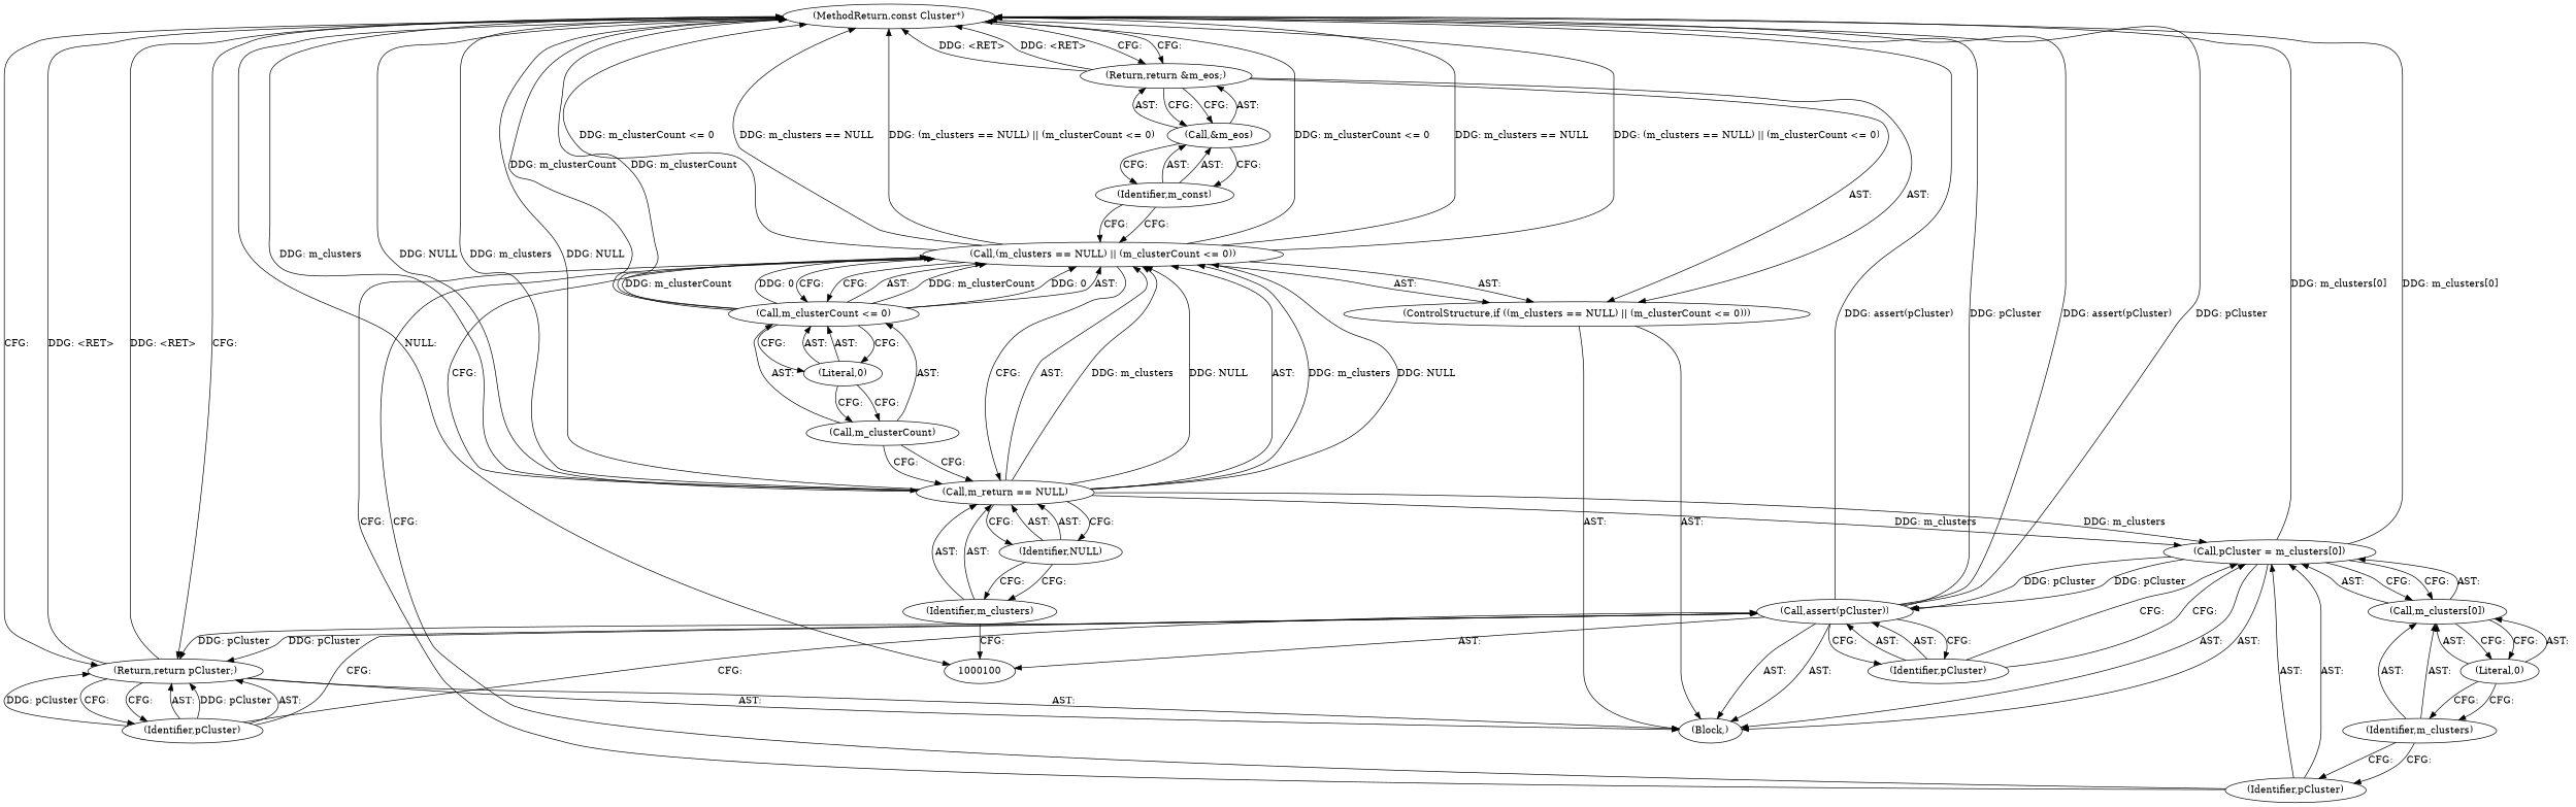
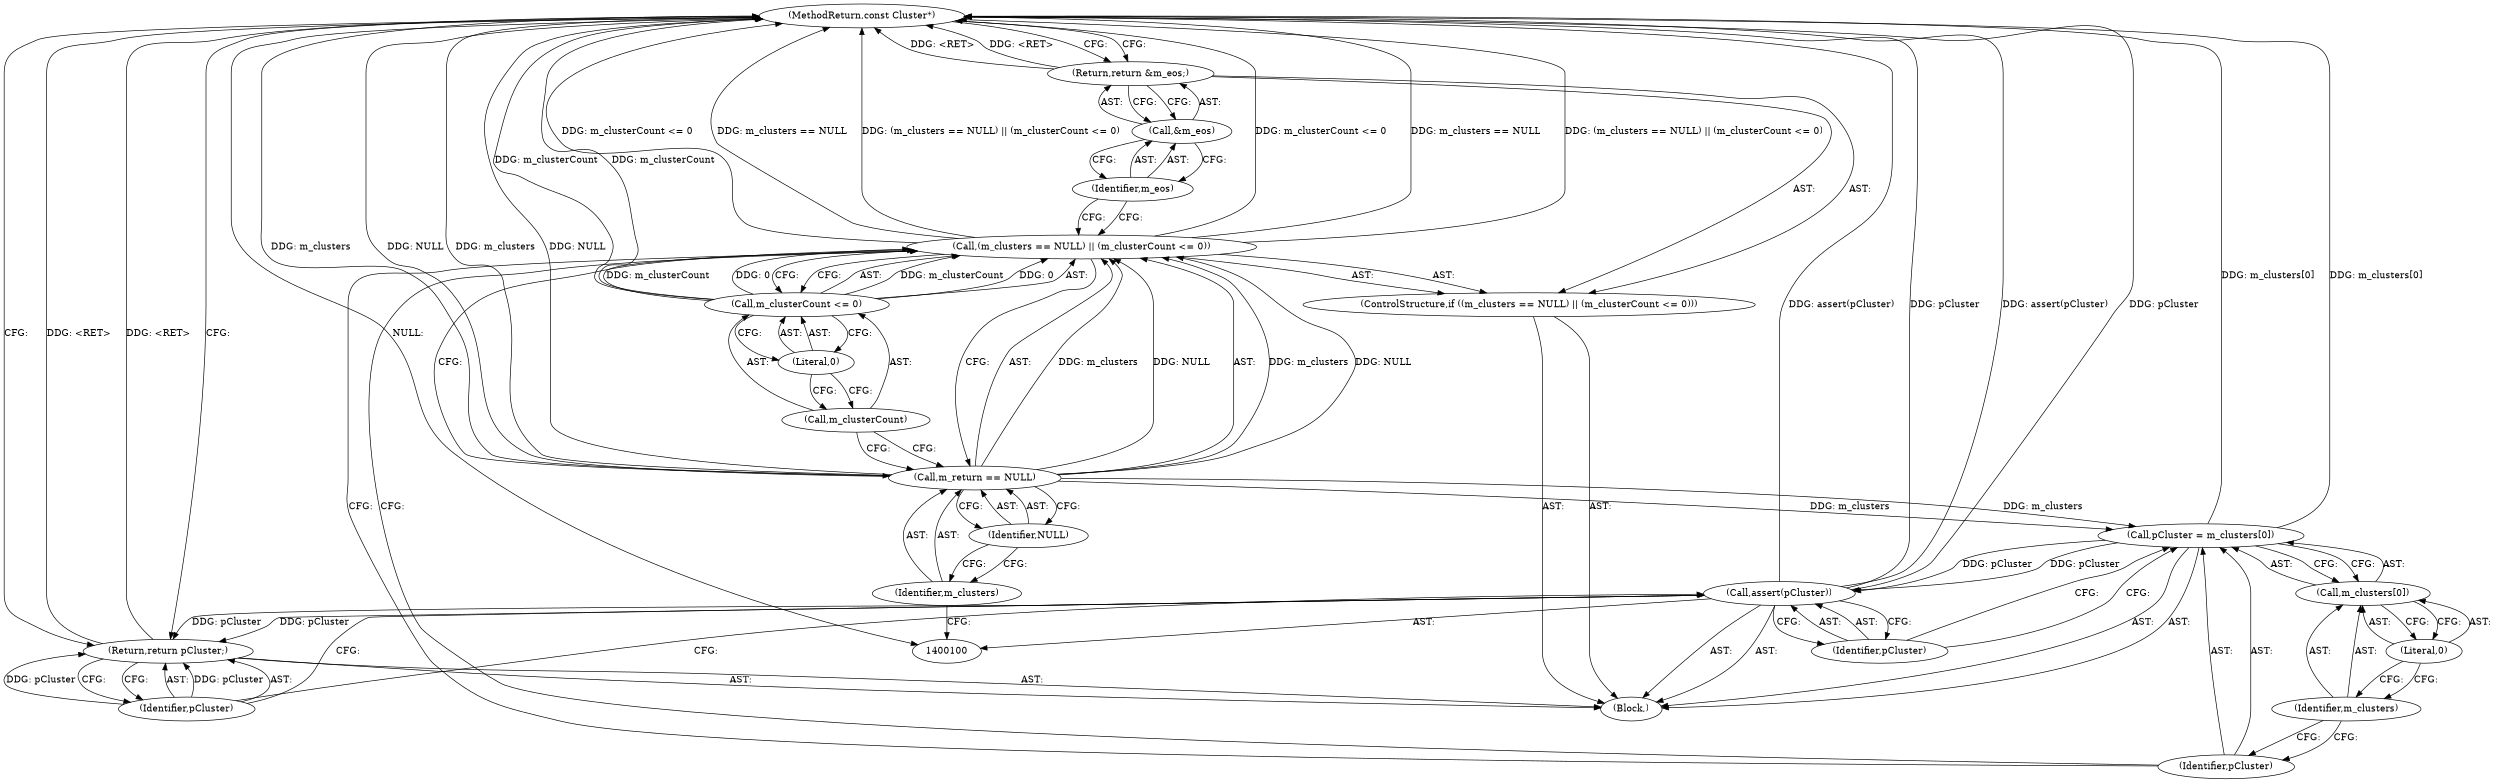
  digraph {
    n1 [label="(MethodReturn,const Cluster*)"]
    n2 [label="(Return,return &m_eos;)"]
    n3 [label="(Return,return pCluster;)"]
-   1000100
+   1000100 [label=1400100]
    n5 [label="(ControlStructure,if ((m_clusters == NULL) || (m_clusterCount <= 0)))"]
    n6 [label="(Call,&m_eos)"]
    n7 [label="(Block,)"]
    n8 [label="(Identifier,pCluster)"]
    n9 [label="(Identifier,NULL)"]
    n10 [label="(Call,m_return == NULL)"]
    n11 [label="(Identifier,m_clusters)"]
    n12 [label="(Call,(m_clusters == NULL) || (m_clusterCount <= 0))"]
    n13 [label="(Call,pCluster = m_clusters[0])"]
    n14 [label="(Call,m_clusterCount <= 0)"]
    n15 [label="(Literal,0)"]
    n16 [label="(Call,m_clusterCount)"]
    n17 [label="(Call,m_clusters[0])"]
    n18 [label="(Call,assert(pCluster))"]
-   n19 [label="(Identifier,m_const)"]
+   n19 [label="(Identifier,m_eos)"]
    n20 [label="(Literal,0)"]
    n21 [label="(Identifier,pCluster)"]
    n22 [label="(Identifier,pCluster)"]
    n23 [label="(Identifier,m_clusters)"]
    n1 -> n2 [label="CFG: "]
    n1 -> n2 [label="CFG: "]
    n1 -> n3 [label="CFG: "]
    n1 -> n3 [label="CFG: "]
    n1 -> 1000100 [label="NULL: "]
    n2 -> n1 [label="DDG: <RET>"]
    n2 -> n1 [label="DDG: <RET>"]
    n2 -> n5 [label="AST: "]
    n2 -> n5 [label="AST: "]
    n2 -> n6 [label="CFG: "]
    n2 -> n6 [label="CFG: "]
    n3 -> n1 [label="DDG: <RET>"]
    n3 -> n1 [label="DDG: <RET>"]
    n3 -> n7 [label="AST: "]
    n3 -> n7 [label="AST: "]
    n3 -> n8 [label="CFG: "]
    n3 -> n8 [label="CFG: "]
    n5 -> n7 [label="AST: "]
    n5 -> n7 [label="AST: "]
    n6 -> n2 [label="AST: "]
    n6 -> n2 [label="AST: "]
    n6 -> n19 [label="CFG: "]
    n6 -> n19 [label="CFG: "]
    n8 -> n3 [label="AST: "]
    n8 -> n3 [label="DDG: pCluster"]
    n8 -> n3 [label="AST: "]
    n8 -> n3 [label="DDG: pCluster"]
    n8 -> n18 [label="CFG: "]
    n8 -> n18 [label="CFG: "]
    n9 -> n10 [label="AST: "]
    n9 -> n10 [label="AST: "]
    n9 -> n11 [label="CFG: "]
    n9 -> n11 [label="CFG: "]
    n10 -> n1 [label="DDG: m_clusters"]
    n10 -> n1 [label="DDG: NULL"]
    n10 -> n1 [label="DDG: m_clusters"]
    n10 -> n1 [label="DDG: NULL"]
    n10 -> n9 [label="CFG: "]
    n10 -> n9 [label="CFG: "]
    n10 -> n12 [label="AST: "]
    n10 -> n12 [label="DDG: m_clusters"]
    n10 -> n12 [label="DDG: NULL"]
    n10 -> n12 [label="AST: "]
    n10 -> n12 [label="DDG: m_clusters"]
    n10 -> n12 [label="DDG: NULL"]
    n10 -> n13 [label="DDG: m_clusters"]
    n10 -> n13 [label="DDG: m_clusters"]
    n11 -> 1000100 [label="CFG: "]
    n11 -> n10 [label="AST: "]
    n11 -> n10 [label="AST: "]
    n12 -> n1 [label="DDG: m_clusterCount <= 0"]
    n12 -> n1 [label="DDG: m_clusters == NULL"]
    n12 -> n1 [label="DDG: (m_clusters == NULL) || (m_clusterCount <= 0)"]
    n12 -> n1 [label="DDG: m_clusterCount <= 0"]
    n12 -> n1 [label="DDG: m_clusters == NULL"]
    n12 -> n1 [label="DDG: (m_clusters == NULL) || (m_clusterCount <= 0)"]
    n12 -> n5 [label="AST: "]
    n12 -> n5 [label="AST: "]
    n12 -> n10 [label="CFG: "]
    n12 -> n10 [label="CFG: "]
    n12 -> n14 [label="CFG: "]
    n12 -> n14 [label="CFG: "]
    n13 -> n1 [label="DDG: m_clusters[0]"]
    n13 -> n1 [label="DDG: m_clusters[0]"]
    n13 -> n7 [label="AST: "]
    n13 -> n7 [label="AST: "]
    n13 -> n17 [label="CFG: "]
    n13 -> n17 [label="CFG: "]
    n13 -> n18 [label="DDG: pCluster"]
    n13 -> n18 [label="DDG: pCluster"]
    n14 -> n1 [label="DDG: m_clusterCount"]
    n14 -> n1 [label="DDG: m_clusterCount"]
    n14 -> n12 [label="AST: "]
    n14 -> n12 [label="DDG: m_clusterCount"]
    n14 -> n12 [label="DDG: 0"]
    n14 -> n12 [label="AST: "]
    n14 -> n12 [label="DDG: m_clusterCount"]
    n14 -> n12 [label="DDG: 0"]
    n14 -> n15 [label="CFG: "]
    n14 -> n15 [label="CFG: "]
    n15 -> n14 [label="AST: "]
    n15 -> n14 [label="AST: "]
    n15 -> n16 [label="CFG: "]
    n15 -> n16 [label="CFG: "]
    n16 -> n10 [label="CFG: "]
    n16 -> n10 [label="CFG: "]
    n16 -> n14 [label="AST: "]
    n16 -> n14 [label="AST: "]
    n17 -> n13 [label="AST: "]
    n17 -> n13 [label="AST: "]
    n17 -> n20 [label="CFG: "]
    n17 -> n20 [label="CFG: "]
    n18 -> n1 [label="DDG: assert(pCluster)"]
    n18 -> n1 [label="DDG: pCluster"]
    n18 -> n1 [label="DDG: assert(pCluster)"]
    n18 -> n1 [label="DDG: pCluster"]
    n18 -> n3 [label="DDG: pCluster"]
    n18 -> n3 [label="DDG: pCluster"]
    n18 -> 1000100 [label="AST: "]
    n18 -> n7 [label="AST: "]
    n18 -> n7 [label="AST: "]
    n18 -> n21 [label="CFG: "]
    n18 -> n21 [label="CFG: "]
    n19 -> n6 [label="AST: "]
    n19 -> n6 [label="AST: "]
    n19 -> n12 [label="CFG: "]
    n19 -> n12 [label="CFG: "]
    n20 -> n17 [label="AST: "]
    n20 -> n17 [label="AST: "]
    n20 -> n23 [label="CFG: "]
    n20 -> n23 [label="CFG: "]
    n21 -> n13 [label="CFG: "]
    n21 -> n13 [label="CFG: "]
    n21 -> n18 [label="AST: "]
    n21 -> n18 [label="AST: "]
    n22 -> n12 [label="CFG: "]
    n22 -> n12 [label="CFG: "]
    n22 -> n13 [label="AST: "]
    n22 -> n13 [label="AST: "]
    n23 -> n17 [label="AST: "]
    n23 -> n17 [label="AST: "]
    n23 -> n22 [label="CFG: "]
    n23 -> n22 [label="CFG: "]
  }
